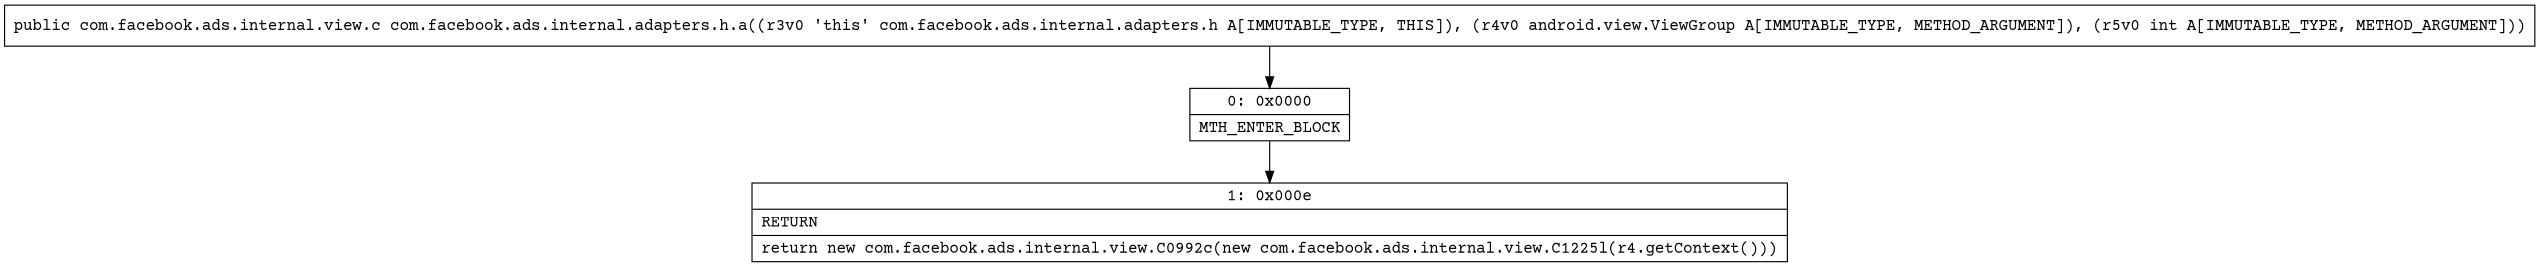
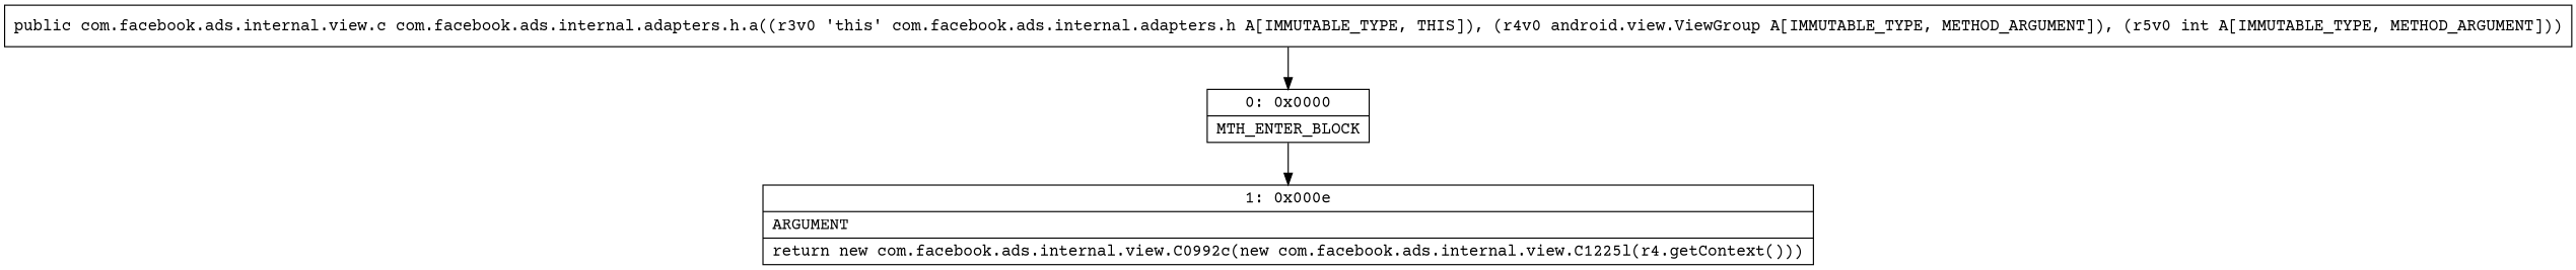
  digraph {
    fontname="Courier Prime"
    node [shape=record fontname="Courier Prime"]
    edge [fontname="Courier Prime"]
    n1 [label="{0\:\ 0x0000|MTH_ENTER_BLOCK\l}"]
-   n2 [label="{1\:\ 0x000e|RETURN\l|return new com.facebook.ads.internal.view.C0992c(new com.facebook.ads.internal.view.C1225l(r4.getContext()))\l}"]
+   n2 [label="{1\:\ 0x000e|ARGUMENT\l|return new com.facebook.ads.internal.view.C0992c(new com.facebook.ads.internal.view.C1225l(r4.getContext()))\l}"]
    n3 [label="{public com.facebook.ads.internal.view.c com.facebook.ads.internal.adapters.h.a((r3v0 'this' com.facebook.ads.internal.adapters.h A[IMMUTABLE_TYPE, THIS]), (r4v0 android.view.ViewGroup A[IMMUTABLE_TYPE, METHOD_ARGUMENT]), (r5v0 int A[IMMUTABLE_TYPE, METHOD_ARGUMENT])) }"]
    n1 -> n2
    n3 -> n1
  }
